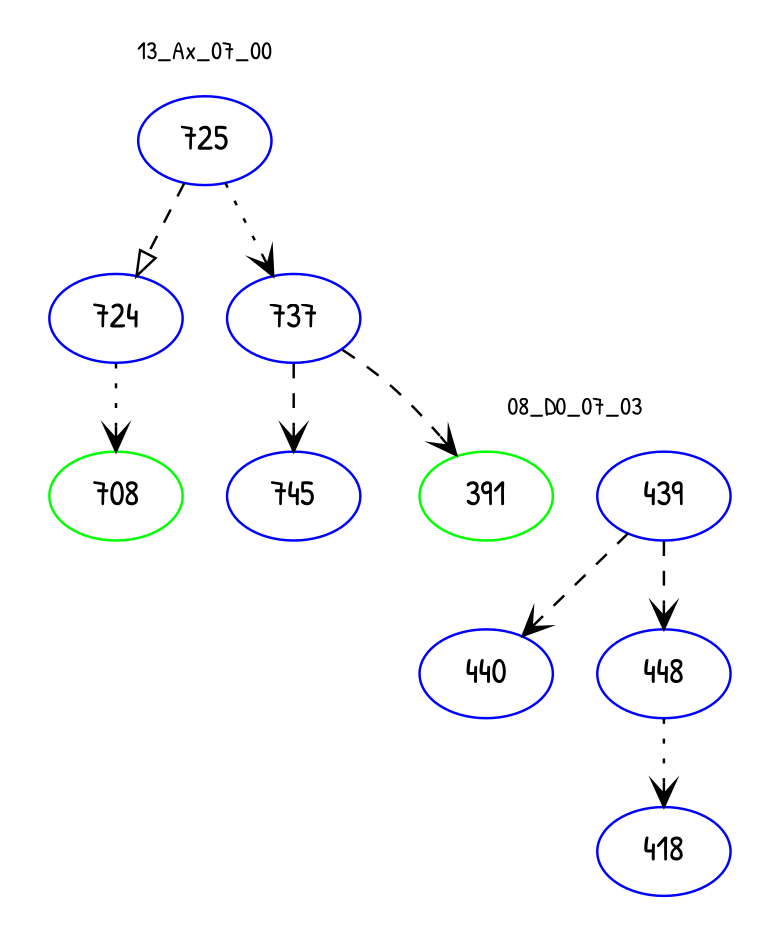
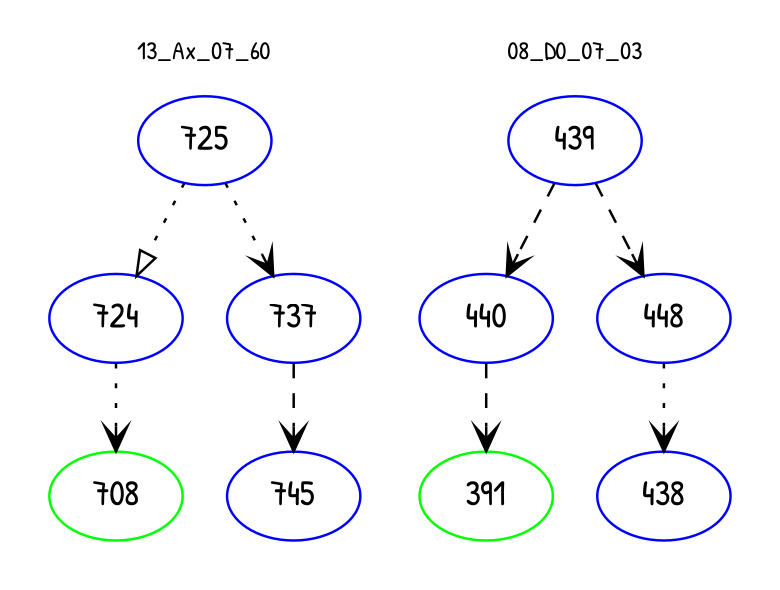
  digraph {
    fontname="Patrick Hand"
    node [color=blue fontname="Patrick Hand"]
    edge [arrowhead=vee color=black fontname="Patrick Hand" style=dotted]
    n1 [label=725]
    n2 [label=724]
    n3 [label=737]
    n4 [color=green label=708]
    n5 [label=745]
    n6 [label=439]
    n7 [label=440]
    n8 [label=448]
    n9 [color=green label=391]
-   n10 [label=418]
+   n10 [label=438]
    subgraph cluster_1 {
      color=white
      fontsize=10
-     label="13_Ax_07_00"
+     label="13_Ax_07_60"
      n1
      n2
      n3
      n4
      n5
    }
    subgraph cluster_2 {
      color=white
      fontsize=10
      label="08_D0_07_03"
      n6
      n7
      n8
      n9
      n10
    }
-   n1 -> n2 [arrowhead=onormal style=dashed]
+   n1 -> n2 [arrowhead=onormal]
    n1 -> n3
    n2 -> n4
    n3 -> n5 [style=dashed]
    n6 -> n7 [style=dashed]
    n6 -> n8 [style=dashed]
-   n3 -> n9 [style=dashed]
+   n7 -> n9 [style=dashed]
    n8 -> n10
  }
